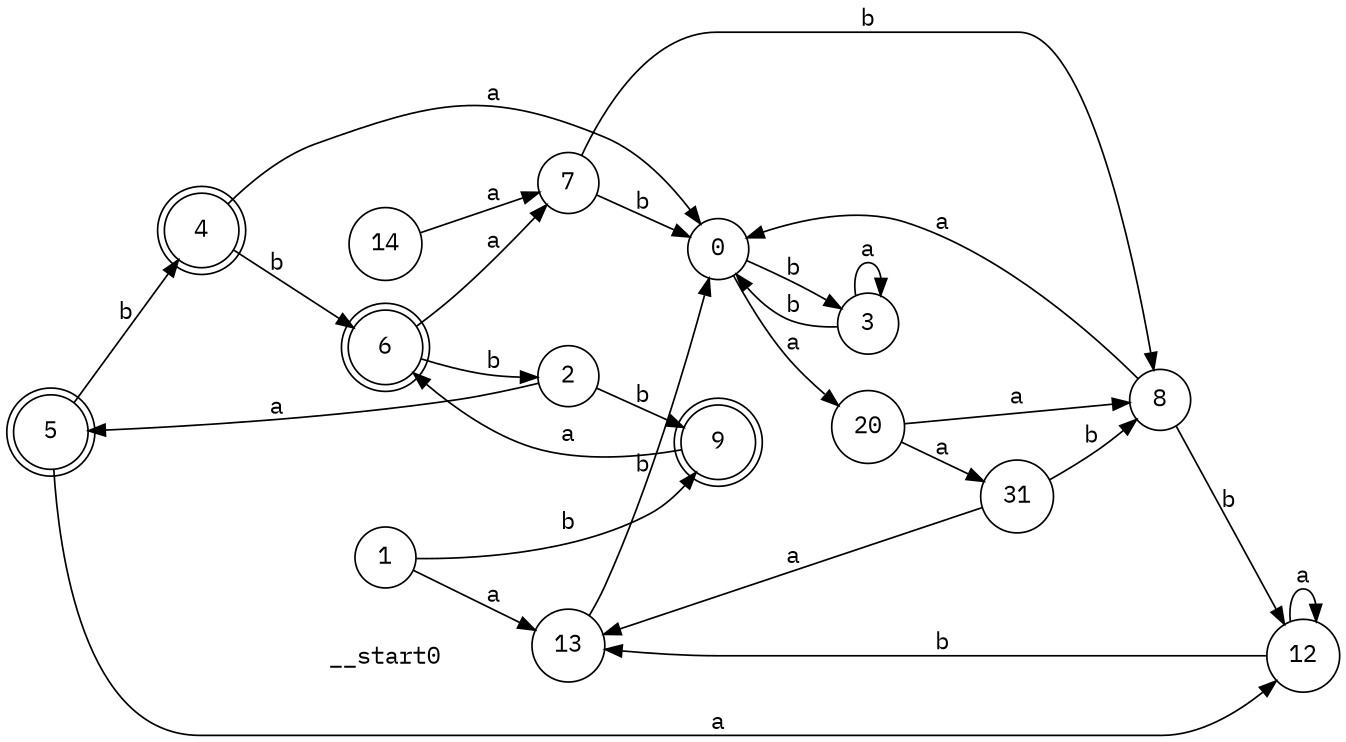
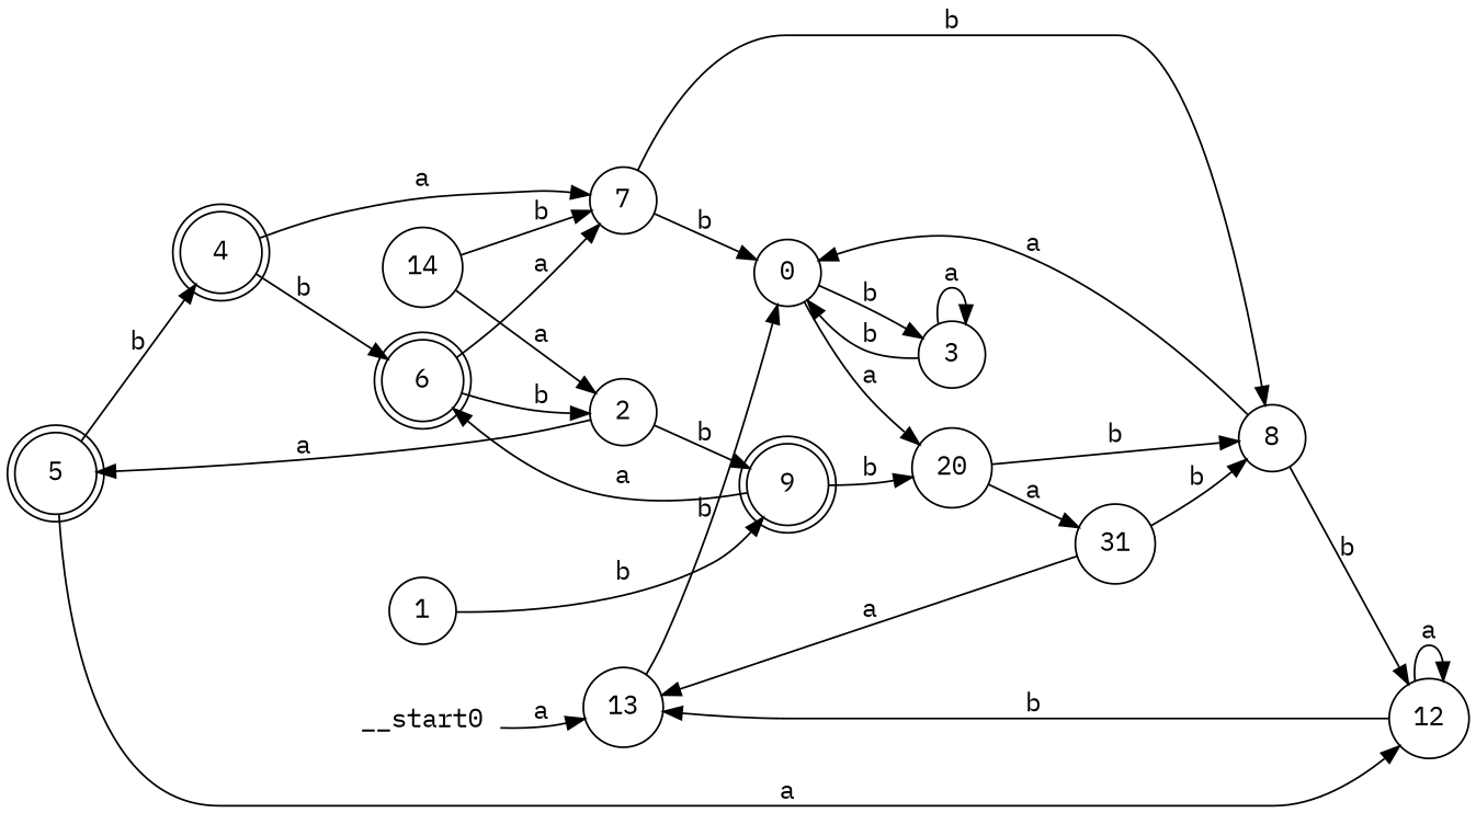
  digraph {
    fontname="IBM Plex Mono"
    rankdir=LR
    node [fontname="IBM Plex Mono" shape=circle color=black fillcolor=white style=filled]
    edge [fontname="IBM Plex Mono"]
    __start0 [shape=none color="" fillcolor="" style=""]
    n2 [label=0]
    n3 [label=3]
    n4 [label=20]
    n5 [label=8]
    n6 [label=31]
    n7 [label=1]
    n8 [label=9 shape=doublecircle style="rounded,filled"]
    n9 [label=13]
    n10 [label=6 shape=doublecircle style="rounded,filled"]
    n11 [label=2]
    n12 [label=5 shape=doublecircle style="rounded,filled"]
    n13 [label=4 shape=doublecircle style="rounded,filled"]
    n14 [label=12]
    n15 [label=7]
    n16 [label=14]
    n2 -> n3 [label=b]
    n2 -> n4 [label=a]
    n3 -> n2 [label=b]
    n3 -> n3 [label=a]
-   n4 -> n5 [label=a]
+   n4 -> n5 [label=b]
    n4 -> n6 [label=a]
    n5 -> n2 [label=a]
    n5 -> n14 [label=b]
    n6 -> n5 [label=b]
    n6 -> n9 [label=a]
    n7 -> n8 [label=b]
-   n7 -> n9 [label=a]
+   __start0 -> n9 [label=a]
+   n8 -> n4 [label=b]
    n8 -> n10 [label=a]
    n9 -> n2 [label=b]
    n10 -> n11 [label=b]
    n10 -> n15 [label=a]
    n11 -> n8 [label=b]
    n11 -> n12 [label=a]
    n12 -> n13 [label=b]
    n12 -> n14 [label=a]
    n13 -> n10 [label=b]
-   n13 -> n2 [label=a]
+   n13 -> n15 [label=a]
    n14 -> n9 [label=b]
    n14 -> n14 [label=a]
    n15 -> n2 [label=b]
    n15 -> n5 [label=b]
-   n16 -> n15 [label=a]
+   n16 -> n11 [label=a]
+   n16 -> n15 [label=b]
  }
